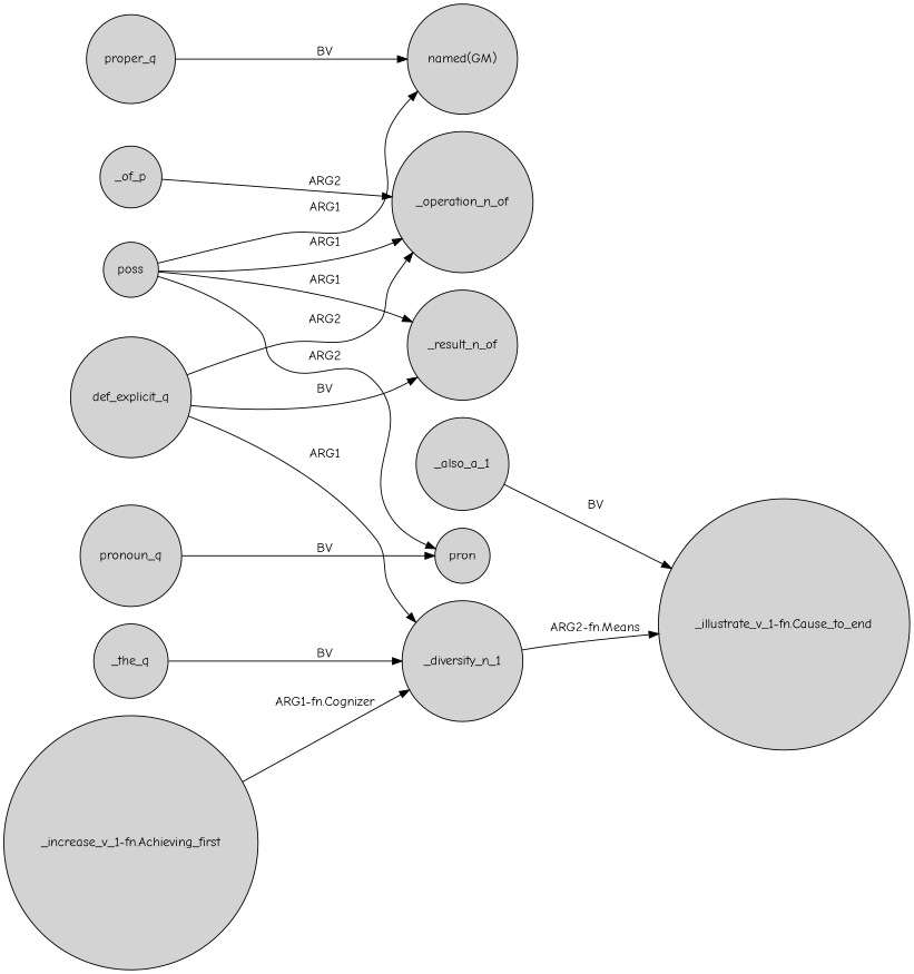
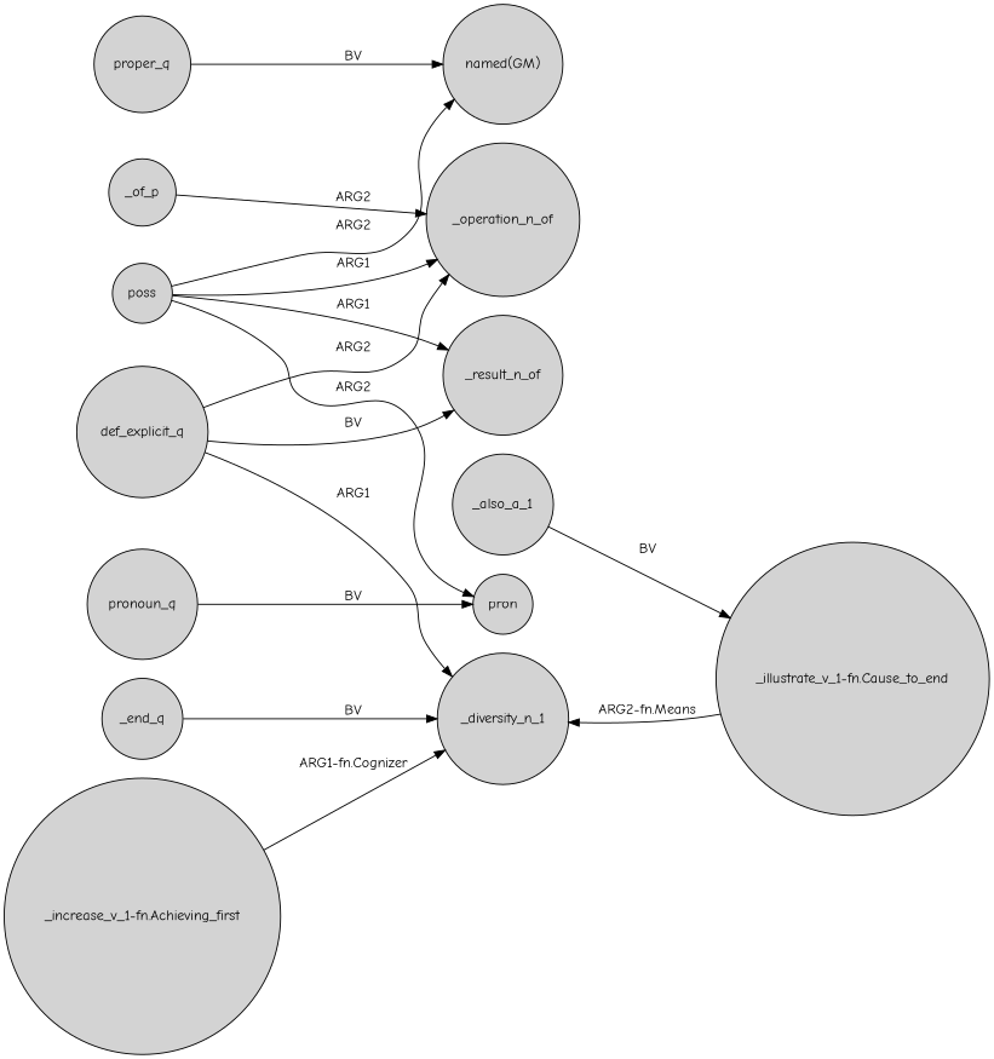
  digraph {
    fontname="Comic Neue"
    rankdir=LR
    node [fontname="Comic Neue" shape=circle style=filled]
    edge [fontname="Comic Neue"]
    proper_q
    "named(GM)"
    _of_p
    _operation_n_of
    def_explicit_q
    _diversity_n_1
    _result_n_of
    _also_a_1
    "_illustrate_v_1-fn.Cause_to_end"
-   _the_q
+   _the_q [label=_end_q]
    poss
    pron
    pronoun_q
    "_increase_v_1-fn.Achieving_first"
    proper_q -> "named(GM)" [label=BV]
    _of_p -> _operation_n_of [label=ARG2]
    def_explicit_q -> _operation_n_of [label=ARG2]
    def_explicit_q -> _diversity_n_1 [label=ARG1]
    def_explicit_q -> _result_n_of [label=BV]
    _also_a_1 -> "_illustrate_v_1-fn.Cause_to_end" [label=BV]
-   _diversity_n_1 -> "_illustrate_v_1-fn.Cause_to_end" [label="ARG2-fn.Means"]
+   "_illustrate_v_1-fn.Cause_to_end" -> _diversity_n_1 [label="ARG2-fn.Means"]
    _the_q -> _diversity_n_1 [label=BV]
-   poss -> "named(GM)" [label=ARG1]
+   poss -> "named(GM)" [label=ARG2]
    poss -> _operation_n_of [label=ARG1]
    poss -> _result_n_of [label=ARG1]
    poss -> pron [label=ARG2]
    pronoun_q -> pron [label=BV]
    "_increase_v_1-fn.Achieving_first" -> _diversity_n_1 [label="ARG1-fn.Cognizer"]
  }
